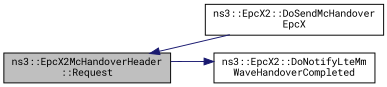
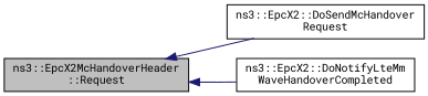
  digraph {
    fontname="Roboto Mono"
    rankdir=LR
    node [color=black fillcolor=white fontname="Roboto Mono" fontsize=10 shape=record style=filled]
    edge [color=midnightblue dir=back fontname="Roboto Mono" fontsize=10 labelfontname=Helvetica labelfontsize=10 style=solid]
    n1 [fillcolor=grey75 fontcolor=black height=0.2 label="ns3::EpcX2McHandoverHeader\l::Request" width=0.4]
-   n2 [height=0.2 label="ns3::EpcX2::DoSendMcHandover\lEpcX" width=0.4]
+   n2 [height=0.2 label="ns3::EpcX2::DoSendMcHandover\lRequest" width=0.4]
    n3 [height=0.2 label="ns3::EpcX2::DoNotifyLteMm\lWaveHandoverCompleted" width=0.4]
    n1 -> n2
-   n3 -> n1
+   n1 -> n3
  }
